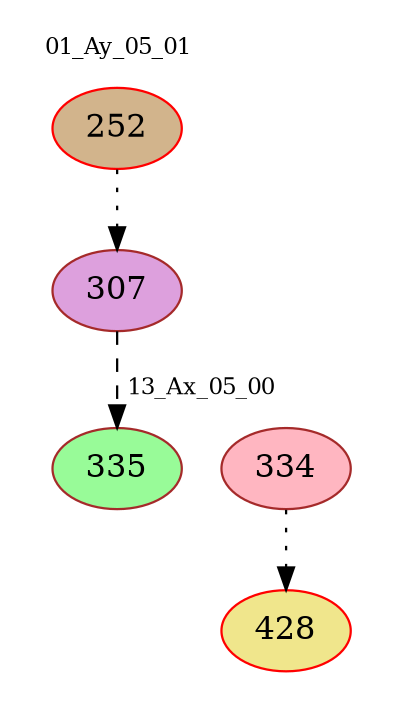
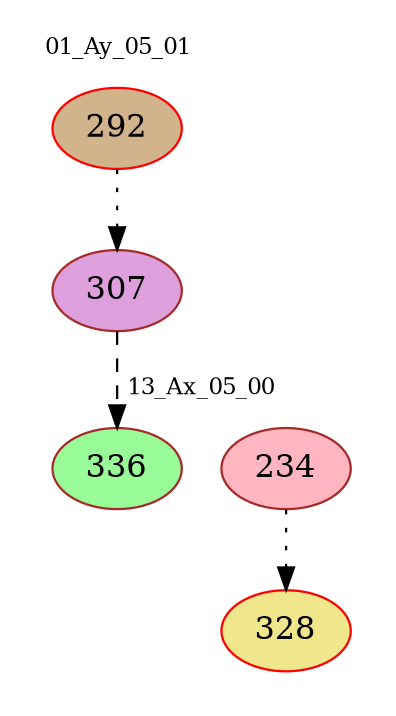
  digraph {
    node [color=brown style=filled]
    edge [color=black style=dotted]
-   n1 [color=red fillcolor=tan label=252]
+   n1 [color=red fillcolor=tan label=292]
    n2 [fillcolor=plum label=307]
-   n3 [fillcolor=lightpink label=334]
-   n4 [color=red fillcolor=khaki label=428]
-   n5 [fillcolor=palegreen label=335]
+   n3 [fillcolor=lightpink label=234]
+   n4 [color=red fillcolor=khaki label=328]
+   n5 [fillcolor=palegreen label=336]
    subgraph cluster_1 {
      color=white
      fontsize=10
      label="01_Ay_05_01"
      n1
      n2
    }
    subgraph cluster_2 {
      color=white
      fontsize=10
      label="13_Ax_05_00"
      n3
      n4
      n5
    }
    n1 -> n2
    n2 -> n5 [style=dashed]
    n3 -> n4
  }
